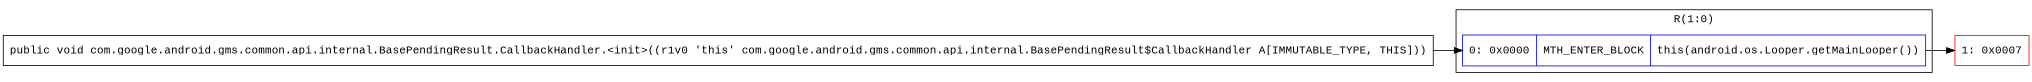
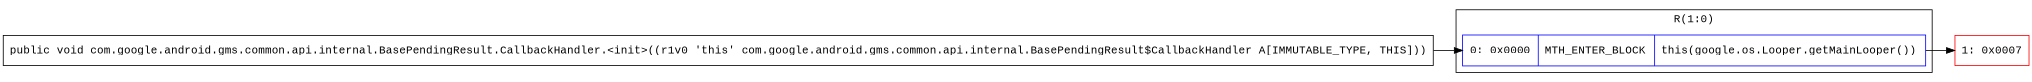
  digraph {
    rankdir=LR
    fontname="Liberation Mono"
    node [shape=record fontname="Liberation Mono"]
    edge [fontname="Liberation Mono"]
-   n1 [color=blue label="{0\:\ 0x0000|MTH_ENTER_BLOCK\l|this(android.os.Looper.getMainLooper())\l}"]
+   n1 [color=blue label="{0\:\ 0x0000|MTH_ENTER_BLOCK\l|this(google.os.Looper.getMainLooper())\l}"]
    n2 [color=red label="{1\:\ 0x0007}"]
    n3 [label="{public void com.google.android.gms.common.api.internal.BasePendingResult.CallbackHandler.\<init\>((r1v0 'this' com.google.android.gms.common.api.internal.BasePendingResult$CallbackHandler A[IMMUTABLE_TYPE, THIS])) }"]
    subgraph cluster_1 {
      label="R(1:0)"
      n1
    }
    n1 -> n2
    n3 -> n1
  }
